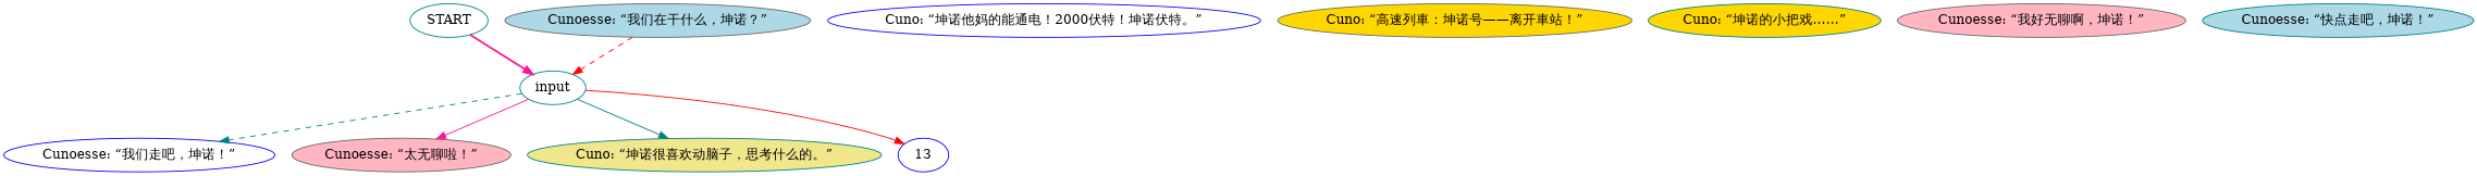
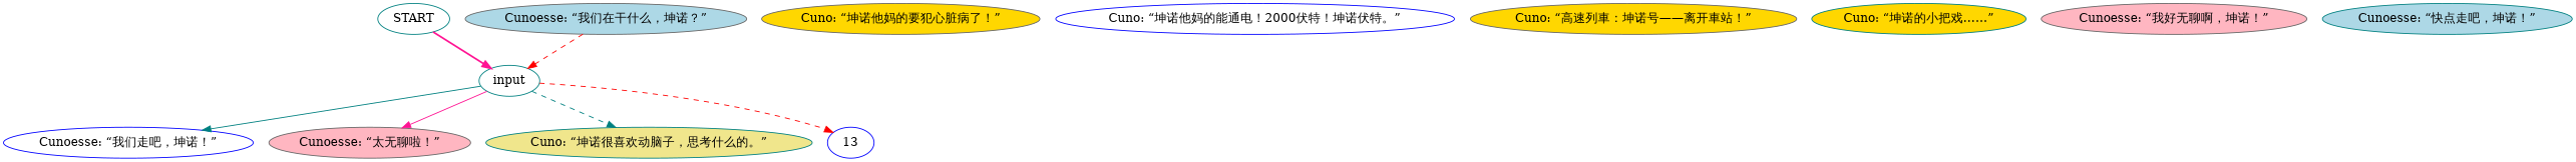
  digraph {
    node [color=teal fillcolor=white style=filled]
    edge [color=deeppink style=dashed]
    n1 [label=START]
    n2 [label=input]
    n3 [color=blue label="Cunoesse: “我们走吧，坤诺！”"]
    n4 [color=gray40 fillcolor=lightpink label="Cunoesse: “太无聊啦！”"]
    n5 [fillcolor=khaki label="Cuno: “坤诺很喜欢动脑子，思考什么的。”"]
    13 [color=blue]
    n7 [color=gray40 fillcolor=lightblue label="Cunoesse: “我们在干什么，坤诺？”"]
+   n8 [color=gray40 fillcolor=gold label="Cuno: “坤诺他妈的要犯心脏病了！”"]
    n9 [color=blue label="Cuno: “坤诺他妈的能通电！2000伏特！坤诺伏特。”"]
    n10 [color=gray40 fillcolor=gold label="Cuno: “高速列車：坤诺号——离开車站！”"]
    n11 [fillcolor=gold label="Cuno: “坤诺的小把戏……”"]
    n12 [color=gray40 fillcolor=lightpink label="Cunoesse: “我好无聊啊，坤诺！”"]
    n13 [fillcolor=lightblue label="Cunoesse: “快点走吧，坤诺！”"]
    n1 -> n2 [style=bold]
-   n2 -> n3 [color=teal]
+   n2 -> n3 [color=teal style=solid]
    n2 -> n4 [style=solid]
-   n2 -> n5 [color=teal style=solid]
-   n2 -> 13 [color=red style=solid]
+   n2 -> n5 [color=teal]
+   n2 -> 13 [color=red]
    n7 -> n2 [color=red]
  }
